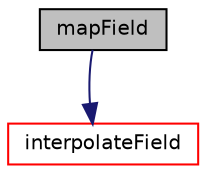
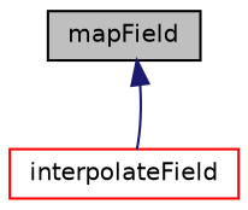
  digraph {
    rankdir=TB
    node [fontname=Helvetica fontsize=10 shape=record]
    n1 [color=black fillcolor=grey75 fontcolor=black height=0.2 label=mapField style=filled width=0.4]
    n2 [color=red height=0.2 label=interpolateField width=0.4]
-   n1 -> n2 [color=midnightblue fontname=Helvetica fontsize=10 labelfontname=Helvetica labelfontsize=10 style=solid]
+   n2 -> n1 [color=midnightblue fontname=Helvetica fontsize=10 labelfontname=Helvetica labelfontsize=10 style=solid]
  }
